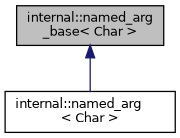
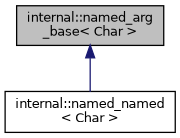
  digraph {
    node [color=black fontname=Helvetica fontsize=10 shape=record style=filled]
    n1 [fillcolor=grey75 fontcolor=black height=0.2 label="internal::named_arg\l_base\< Char \>" width=0.4]
-   n2 [fillcolor=white height=0.2 label="internal::named_arg\l\< Char \>" width=0.4]
+   n2 [fillcolor=white height=0.2 label="internal::named_named\l\< Char \>" width=0.4]
    n1 -> n2 [color=midnightblue dir=back fontname=Helvetica fontsize=10 labelfontname=Helvetica labelfontsize=10 style=solid]
  }
